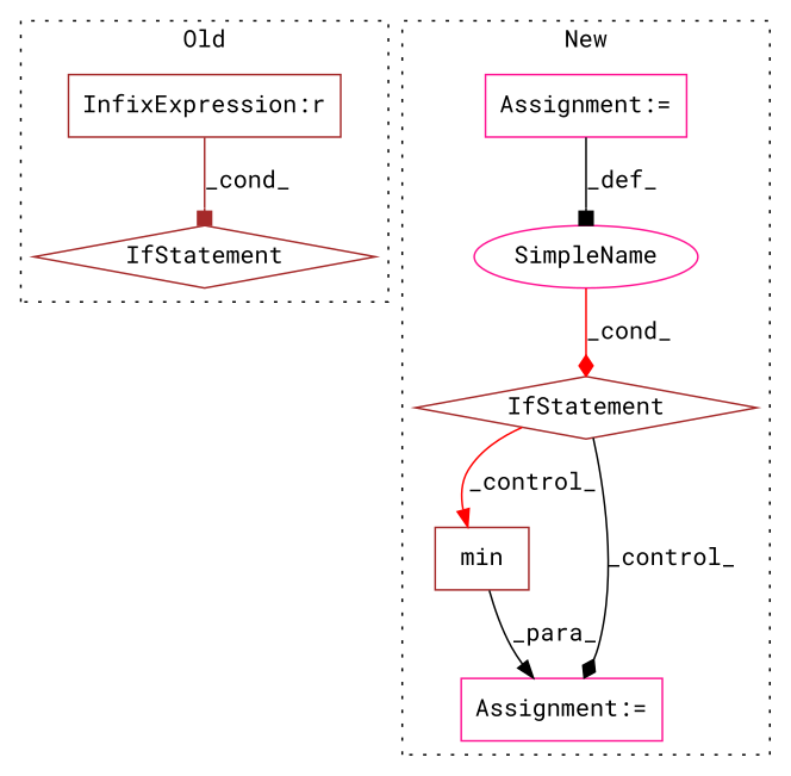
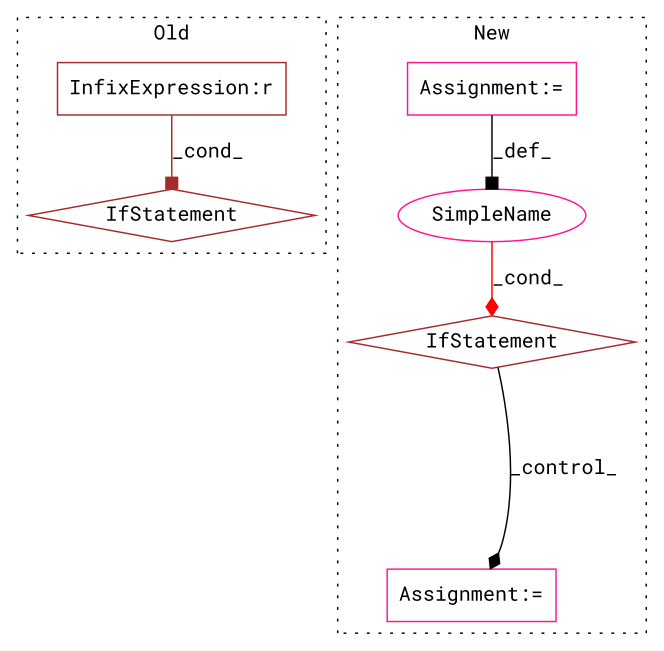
  digraph {
    fontname="Roboto Mono"
    node [a=25 l=1 shape=box color=brown fontname="Roboto Mono"]
    edge [color=black arrowhead=box fontname="Roboto Mono"]
    n1 [l="4,2" label=IfStatement s="699,725" shape=diamond]
    n2 [a=27 l=4 label="InfixExpression:r" s=711]
-   n3 [a=32 l="4,1" label=min s="1274,1311"]
    n4 [a=7 label="Assignment:=" s=1273 color=deeppink]
    n5 [l="8,2" label=IfStatement s="777,822" shape=diamond]
    n6 [a=42 label=SimpleName shape=ellipse color=deeppink l=""]
    n7 [a=7 label="Assignment:=" s=665 color=deeppink]
    subgraph cluster_1 {
      label=Old
      style=dotted
      n1
      n2
    }
    subgraph cluster_2 {
      label=New
      style=dotted
-     n3
      n4
      n5
      n6
      n7
    }
    n2 -> n1 [label=_cond_ color=brown]
-   n3 -> n4 [label=_para_ arrowhead=normal]
-   n5 -> n3 [label=_control_ color=red arrowhead=normal]
    n5 -> n4 [label=_control_ arrowhead=diamond]
    n6 -> n5 [label=_cond_ color=red arrowhead=diamond]
    n7 -> n6 [label=_def_]
  }
